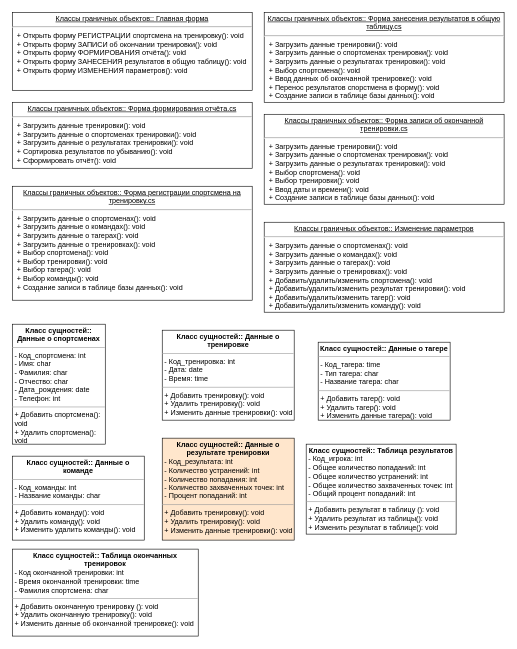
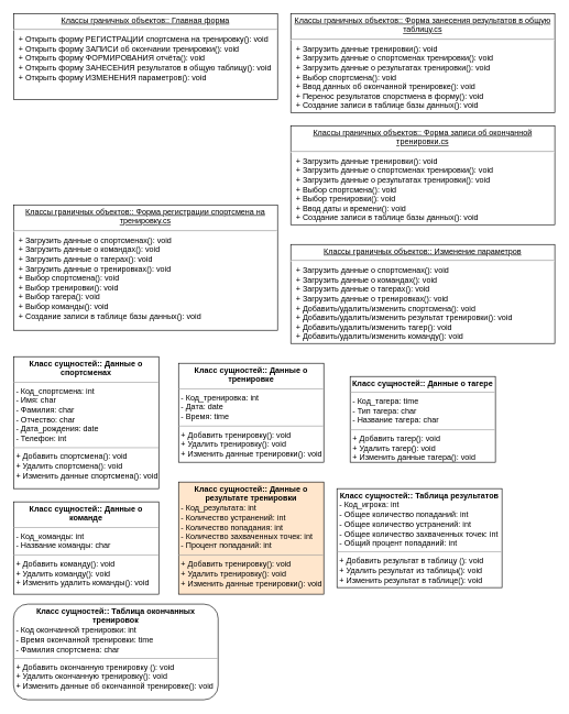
  <mxCell id="0" />
  <mxCell id="1" parent="0" />
  <mxCell id="2" value="&lt;p style=&quot;margin:0px;margin-top:4px;text-align:center;text-decoration:underline;&quot;&gt;Классы граничных объектов:: Главная форма&lt;br&gt;&lt;/p&gt;&lt;hr&gt;&lt;p style=&quot;margin:0px;margin-left:8px;&quot;&gt;+ Открыть форму РЕГИСТРАЦИИ спортсмена на тренировку(): void&lt;br&gt;+ Открыть форму ЗАПИСИ об окончании тренировки(): void&lt;br&gt;+ Открыть форму ФОРМИРОВАНИЯ отчёта(): void&lt;br&gt;&lt;/p&gt;&lt;p style=&quot;margin:0px;margin-left:8px;&quot;&gt;+ Открыть форму ЗАНЕСЕНИЯ результатов в общую таблицу(): void&lt;br&gt;&lt;/p&gt;&lt;p style=&quot;margin:0px;margin-left:8px;&quot;&gt;+ Открыть форму ИЗМЕНЕНИЯ параметров(): void&lt;br&gt;&lt;/p&gt;" style="verticalAlign=top;align=left;overflow=fill;fontSize=12;fontFamily=Helvetica;html=1;whiteSpace=wrap;" parent="1" vertex="1"><mxGeometry x="20" y="20" width="400" height="130" as="geometry" /></mxCell>
- <mxCell id="3" value="&lt;p style=&quot;margin:0px;margin-top:4px;text-align:center;text-decoration:underline;&quot;&gt;Классы граничных объектов:: Форма формирования отчёта.cs&lt;br&gt;&lt;/p&gt;&lt;hr&gt;&lt;p style=&quot;margin:0px;margin-left:8px;&quot;&gt;+ Загрузить данные тренировки(): void&lt;br&gt;+ Загрузить данные о спортсменах тренировки(): void&lt;br&gt;+ Загрузить данные о результатах тренировки(): void&lt;br&gt;&lt;/p&gt;&lt;p style=&quot;margin:0px;margin-left:8px;&quot;&gt;+ Сортировка результатов по убыванию(): void&lt;br&gt;&lt;/p&gt;&lt;p style=&quot;margin:0px;margin-left:8px;&quot;&gt;+ Сформировать отчёт(): void&lt;br&gt;&lt;/p&gt;" style="verticalAlign=top;align=left;overflow=fill;fontSize=12;fontFamily=Helvetica;html=1;whiteSpace=wrap;" parent="1" vertex="1"><mxGeometry x="20" y="170" width="400" height="110" as="geometry" /></mxCell>
  <mxCell id="4" value="&lt;p style=&quot;margin:0px;margin-top:4px;text-align:center;text-decoration:underline;&quot;&gt;Классы граничных объектов:: Форма занесения результатов в общую таблицу.cs&lt;br&gt;&lt;/p&gt;&lt;hr&gt;&lt;p style=&quot;margin:0px;margin-left:8px;&quot;&gt;+ Загрузить данные тренировки(): void&lt;br&gt;+ Загрузить данные о спортсменах тренировки(): void&lt;br&gt;+ Загрузить данные о результатах тренировки(): void&lt;br&gt;&lt;/p&gt;&lt;p style=&quot;margin:0px;margin-left:8px;&quot;&gt;+ Выбор спортсмена(): void&lt;br&gt;&lt;/p&gt;&lt;p style=&quot;margin:0px;margin-left:8px;&quot;&gt;+ Ввод данных об окончанной тренировке(): void&lt;/p&gt;&lt;p style=&quot;margin:0px;margin-left:8px;&quot;&gt;+ Перенос результатов спорстмена в форму(): void&lt;br&gt;&lt;/p&gt;&lt;p style=&quot;margin:0px;margin-left:8px;&quot;&gt;+ Создание записи в таблице базы данных(): void&lt;br&gt;&lt;/p&gt;" style="verticalAlign=top;align=left;overflow=fill;fontSize=12;fontFamily=Helvetica;html=1;whiteSpace=wrap;" parent="1" vertex="1"><mxGeometry x="440" y="20" width="400" height="150" as="geometry" /></mxCell>
  <mxCell id="5" value="&lt;p style=&quot;margin:0px;margin-top:4px;text-align:center;text-decoration:underline;&quot;&gt;Классы граничных объектов:: Форма записи об окончанной тренировки.cs&lt;br&gt;&lt;/p&gt;&lt;hr&gt;&lt;p style=&quot;margin:0px;margin-left:8px;&quot;&gt;+ Загрузить данные тренировки(): void&lt;br&gt;+ Загрузить данные о спортсменах тренировки(): void&lt;br&gt;+ Загрузить данные о результатах тренировки(): void&lt;br&gt;&lt;/p&gt;&lt;p style=&quot;margin:0px;margin-left:8px;&quot;&gt;+ Выбор спортсмена(): void&lt;br&gt;&lt;/p&gt;&lt;p style=&quot;margin:0px;margin-left:8px;&quot;&gt;+ Выбор тренировки(): void&lt;/p&gt;&lt;p style=&quot;margin:0px;margin-left:8px;&quot;&gt;+ Ввод даты и времени(): void&lt;br&gt;&lt;/p&gt;&lt;p style=&quot;margin:0px;margin-left:8px;&quot;&gt;+ Создание записи в таблице базы данных(): void&lt;br&gt;&lt;/p&gt;" style="verticalAlign=top;align=left;overflow=fill;fontSize=12;fontFamily=Helvetica;html=1;whiteSpace=wrap;" parent="1" vertex="1"><mxGeometry x="440" y="190" width="400" height="150" as="geometry" /></mxCell>
  <mxCell id="6" value="&lt;p style=&quot;margin:0px;margin-top:4px;text-align:center;text-decoration:underline;&quot;&gt;Классы граничных объектов:: Форма регистрации спортсмена на тренировку.cs&lt;br&gt;&lt;/p&gt;&lt;hr&gt;&lt;p style=&quot;margin:0px;margin-left:8px;&quot;&gt;+ Загрузить данные о спортсменах(): void&lt;br&gt;+ Загрузить данные о командах(): void&lt;br&gt;+ Загрузить данные о тагерах(): void&lt;br&gt;&lt;/p&gt;&lt;p style=&quot;margin:0px;margin-left:8px;&quot;&gt;+ Загрузить данные о тренировках(): void&lt;br&gt;&lt;/p&gt;&lt;p style=&quot;margin:0px;margin-left:8px;&quot;&gt;+ Выбор спортсмена(): void&lt;br&gt;&lt;/p&gt;&lt;p style=&quot;margin:0px;margin-left:8px;&quot;&gt;+ Выбор тренировки(): void&lt;/p&gt;&lt;p style=&quot;margin:0px;margin-left:8px;&quot;&gt;+ Выбор тагера(): void&lt;br&gt;&lt;/p&gt;&lt;p style=&quot;margin:0px;margin-left:8px;&quot;&gt;+ Выбор команды(): void&lt;br&gt;&lt;/p&gt;&lt;p style=&quot;margin:0px;margin-left:8px;&quot;&gt;&lt;span style=&quot;background-color: initial;&quot;&gt;+ Создание записи в таблице базы данных(): void&lt;/span&gt;&lt;br&gt;&lt;/p&gt;" style="verticalAlign=top;align=left;overflow=fill;fontSize=12;fontFamily=Helvetica;html=1;whiteSpace=wrap;" parent="1" vertex="1"><mxGeometry x="20" y="310" width="400" height="190" as="geometry" /></mxCell>
  <mxCell id="7" value="&lt;p style=&quot;margin:0px;margin-top:4px;text-align:center;text-decoration:underline;&quot;&gt;Классы граничных объектов:: Изменение параметров&lt;br&gt;&lt;/p&gt;&lt;hr&gt;&lt;p style=&quot;margin:0px;margin-left:8px;&quot;&gt;+ Загрузить данные о спортсменах(): void&lt;br&gt;+ Загрузить данные о командах(): void&lt;br&gt;+ Загрузить данные о тагерах(): void&lt;br&gt;&lt;/p&gt;&lt;p style=&quot;margin:0px;margin-left:8px;&quot;&gt;+ Загрузить данные о тренировках(): void&lt;br&gt;&lt;/p&gt;&lt;p style=&quot;margin:0px;margin-left:8px;&quot;&gt;+ Добавить/удалить/изменить спортсмена(): void&lt;br&gt;&lt;/p&gt;&lt;p style=&quot;margin:0px;margin-left:8px;&quot;&gt;+ Добавить/удалить/изменить результат тренировки(): void&lt;/p&gt;&lt;p style=&quot;margin:0px;margin-left:8px;&quot;&gt;+ Добавить/удалить/изменить тагер(): void&lt;br&gt;&lt;/p&gt;&lt;p style=&quot;margin:0px;margin-left:8px;&quot;&gt;+&amp;nbsp;Добавить/удалить/изменить команду(): void&lt;/p&gt;" style="verticalAlign=top;align=left;overflow=fill;fontSize=12;fontFamily=Helvetica;html=1;whiteSpace=wrap;" parent="1" vertex="1"><mxGeometry x="440" y="370" width="400" height="150" as="geometry" /></mxCell>
- <mxCell id="8" value="&lt;p style=&quot;margin:0px;margin-top:4px;text-align:center;&quot;&gt;&lt;b&gt;Класс сущностей:: Данные о спортсменах&lt;/b&gt;&lt;/p&gt;&lt;hr size=&quot;1&quot;&gt;&lt;p style=&quot;margin:0px;margin-left:4px;&quot;&gt;- Код_спортсмена: int&lt;br&gt;- Имя: char&lt;/p&gt;&lt;p style=&quot;margin:0px;margin-left:4px;&quot;&gt;- Фамилия: char&lt;/p&gt;&lt;p style=&quot;margin:0px;margin-left:4px;&quot;&gt;- Отчество: char&lt;/p&gt;&lt;p style=&quot;margin:0px;margin-left:4px;&quot;&gt;- Дата_рождения: date&lt;/p&gt;&lt;p style=&quot;margin:0px;margin-left:4px;&quot;&gt;- Телефон: int&lt;/p&gt;&lt;hr size=&quot;1&quot;&gt;&lt;p style=&quot;margin:0px;margin-left:4px;&quot;&gt;+ Добавить спортсмена(): void&lt;br&gt;+ Удалить спортсмена(): void&lt;br&gt;&lt;/p&gt;&lt;p style=&quot;margin:0px;margin-left:4px;&quot;&gt;+ Изменить данные спортсмена(): void&lt;br&gt;&lt;/p&gt;" style="verticalAlign=top;align=left;overflow=fill;fontSize=12;fontFamily=Helvetica;html=1;whiteSpace=wrap;" parent="1" vertex="1"><mxGeometry x="20" y="540" width="155" height="200" as="geometry" /></mxCell>
+ <mxCell id="8" value="&lt;p style=&quot;margin:0px;margin-top:4px;text-align:center;&quot;&gt;&lt;b&gt;Класс сущностей:: Данные о спортсменах&lt;/b&gt;&lt;/p&gt;&lt;hr size=&quot;1&quot;&gt;&lt;p style=&quot;margin:0px;margin-left:4px;&quot;&gt;- Код_спортсмена: int&lt;br&gt;- Имя: char&lt;/p&gt;&lt;p style=&quot;margin:0px;margin-left:4px;&quot;&gt;- Фамилия: char&lt;/p&gt;&lt;p style=&quot;margin:0px;margin-left:4px;&quot;&gt;- Отчество: char&lt;/p&gt;&lt;p style=&quot;margin:0px;margin-left:4px;&quot;&gt;- Дата_рождения: date&lt;/p&gt;&lt;p style=&quot;margin:0px;margin-left:4px;&quot;&gt;- Телефон: int&lt;/p&gt;&lt;hr size=&quot;1&quot;&gt;&lt;p style=&quot;margin:0px;margin-left:4px;&quot;&gt;+ Добавить спортсмена(): void&lt;br&gt;+ Удалить спортсмена(): void&lt;br&gt;&lt;/p&gt;&lt;p style=&quot;margin:0px;margin-left:4px;&quot;&gt;+ Изменить данные спортсмена(): void&lt;br&gt;&lt;/p&gt;" style="verticalAlign=top;align=left;overflow=fill;fontSize=12;fontFamily=Helvetica;html=1;whiteSpace=wrap;" parent="1" vertex="1"><mxGeometry x="20" y="540" width="220" height="200" as="geometry" /></mxCell>
  <mxCell id="9" value="&lt;p style=&quot;margin:0px;margin-top:4px;text-align:center;&quot;&gt;&lt;b&gt;Класс сущностей:: Данные о тренировке&lt;/b&gt;&lt;/p&gt;&lt;hr size=&quot;1&quot;&gt;&lt;p style=&quot;margin:0px;margin-left:4px;&quot;&gt;- Код_тренировка: int&lt;br&gt;- Дата: date&lt;/p&gt;&lt;p style=&quot;margin:0px;margin-left:4px;&quot;&gt;- Время: time&lt;/p&gt;&lt;hr size=&quot;1&quot;&gt;&lt;p style=&quot;margin:0px;margin-left:4px;&quot;&gt;+ Добавить тренировку(): void&lt;br&gt;+ Удалить тренировку(): void&lt;br&gt;&lt;/p&gt;&lt;p style=&quot;margin:0px;margin-left:4px;&quot;&gt;+ Изменить данные тренировки(): void&lt;br&gt;&lt;/p&gt;" style="verticalAlign=top;align=left;overflow=fill;fontSize=12;fontFamily=Helvetica;html=1;whiteSpace=wrap;" parent="1" vertex="1"><mxGeometry x="270" y="550" width="220" height="150" as="geometry" /></mxCell>
  <mxCell id="10" value="&lt;p style=&quot;margin:0px;margin-top:4px;text-align:center;&quot;&gt;&lt;b&gt;Класс сущностей:: Данные о тагере&lt;/b&gt;&lt;/p&gt;&lt;hr size=&quot;1&quot;&gt;&lt;p style=&quot;margin:0px;margin-left:4px;&quot;&gt;- Код_тагера: time&lt;br&gt;- Тип тагера: char&lt;/p&gt;&lt;p style=&quot;margin:0px;margin-left:4px;&quot;&gt;- Название тагера: char&lt;/p&gt;&lt;hr size=&quot;1&quot;&gt;&lt;p style=&quot;margin:0px;margin-left:4px;&quot;&gt;+ Добавить тагер(): void&lt;br&gt;+ Удалить тагер(): void&lt;br&gt;&lt;/p&gt;&lt;p style=&quot;margin:0px;margin-left:4px;&quot;&gt;+ Изменить данные тагера(): void&lt;br&gt;&lt;/p&gt;" style="verticalAlign=top;align=left;overflow=fill;fontSize=12;fontFamily=Helvetica;html=1;whiteSpace=wrap;" parent="1" vertex="1"><mxGeometry x="530" y="570" width="220" height="130" as="geometry" /></mxCell>
  <mxCell id="11" value="&lt;p style=&quot;margin:0px;margin-top:4px;text-align:center;&quot;&gt;&lt;b&gt;Класс сущностей:: Данные о команде&lt;/b&gt;&lt;/p&gt;&lt;hr size=&quot;1&quot;&gt;&lt;p style=&quot;margin:0px;margin-left:4px;&quot;&gt;- Код_команды: int&lt;br&gt;- Название команды: char&lt;/p&gt;&lt;hr size=&quot;1&quot;&gt;&lt;p style=&quot;margin:0px;margin-left:4px;&quot;&gt;+ Добавить команду(): void&lt;br&gt;+ Удалить команду(): void&lt;br&gt;&lt;/p&gt;&lt;p style=&quot;margin:0px;margin-left:4px;&quot;&gt;+ Изменить удалить команды(): void&lt;br&gt;&lt;/p&gt;" style="verticalAlign=top;align=left;overflow=fill;fontSize=12;fontFamily=Helvetica;html=1;whiteSpace=wrap;" parent="1" vertex="1"><mxGeometry x="20" y="760" width="220" height="140" as="geometry" /></mxCell>
  <mxCell id="12" value="&lt;p style=&quot;margin:0px;margin-top:4px;text-align:center;&quot;&gt;&lt;b&gt;Класс сущностей:: Данные о результате тренировки&lt;/b&gt;&lt;/p&gt;&lt;p style=&quot;margin:0px;margin-left:4px;&quot;&gt;- Код_результата: int&lt;br&gt;- Количество устранений: int&lt;/p&gt;&lt;p style=&quot;margin:0px;margin-left:4px;&quot;&gt;- Количество попадания: int&lt;/p&gt;&lt;p style=&quot;margin:0px;margin-left:4px;&quot;&gt;- Количество захваченных точек: int&lt;br&gt;&lt;/p&gt;&lt;p style=&quot;margin:0px;margin-left:4px;&quot;&gt;- Процент попаданий: int&lt;br&gt;&lt;/p&gt;&lt;hr size=&quot;1&quot;&gt;&lt;p style=&quot;margin:0px;margin-left:4px;&quot;&gt;+ Добавить тренировку(): void&lt;br&gt;+ Удалить тренировку(): void&lt;br&gt;&lt;/p&gt;&lt;p style=&quot;margin:0px;margin-left:4px;&quot;&gt;+ Изменить данные тренировки(): void&lt;br&gt;&lt;/p&gt;" style="verticalAlign=top;align=left;overflow=fill;fontSize=12;fontFamily=Helvetica;html=1;whiteSpace=wrap;fillColor=#ffe6cc;" parent="1" vertex="1"><mxGeometry x="270" y="730" width="220" height="170" as="geometry" /></mxCell>
  <mxCell id="13" value="&lt;p style=&quot;margin:0px;margin-top:4px;text-align:center;&quot;&gt;&lt;b&gt;Класс сущностей:: Таблица результатов&lt;/b&gt;&lt;/p&gt;&lt;p style=&quot;margin:0px;margin-left:4px;&quot;&gt;- Код_игрока: int&lt;br&gt;- Общее количество попаданий: int&lt;/p&gt;&lt;p style=&quot;margin:0px;margin-left:4px;&quot;&gt;- Общее количество устранений: int&lt;/p&gt;&lt;p style=&quot;margin:0px;margin-left:4px;&quot;&gt;- Общее количество захваченных точек: int&lt;br&gt;&lt;/p&gt;&lt;p style=&quot;margin:0px;margin-left:4px;&quot;&gt;- Общий процент попаданий: int&lt;br&gt;&lt;/p&gt;&lt;hr size=&quot;1&quot;&gt;&lt;p style=&quot;margin:0px;margin-left:4px;&quot;&gt;+ Добавить результат в таблицу (): void&lt;br&gt;+ Удалить результат из таблицы(): void&lt;br&gt;&lt;/p&gt;&lt;p style=&quot;margin:0px;margin-left:4px;&quot;&gt;+ Изменить результат в таблице(): void&lt;br&gt;&lt;/p&gt;" style="verticalAlign=top;align=left;overflow=fill;fontSize=12;fontFamily=Helvetica;html=1;whiteSpace=wrap;" parent="1" vertex="1"><mxGeometry x="510" y="740" width="250" height="150" as="geometry" /></mxCell>
- <mxCell id="14" value="&lt;p style=&quot;margin:0px;margin-top:4px;text-align:center;&quot;&gt;&lt;b&gt;Класс сущностей:: Таблица окончанных тренировок&lt;/b&gt;&lt;/p&gt;&lt;p style=&quot;margin:0px;margin-left:4px;&quot;&gt;- Код окончанной тренировки: int&lt;br&gt;- Время окончанной тренировки: time&lt;/p&gt;&lt;p style=&quot;margin:0px;margin-left:4px;&quot;&gt;- Фамилия спортсмена: char&lt;/p&gt;&lt;hr size=&quot;1&quot;&gt;&lt;p style=&quot;margin:0px;margin-left:4px;&quot;&gt;+ Добавить окончанную тренировку (): void&lt;br&gt;+ Удалить окончанную тренировку(): void&lt;br&gt;&lt;/p&gt;&lt;p style=&quot;margin:0px;margin-left:4px;&quot;&gt;+ Изменить данные об окончанной тренировке(): void&lt;br&gt;&lt;/p&gt;" style="verticalAlign=top;align=left;overflow=fill;fontSize=12;fontFamily=Helvetica;html=1;whiteSpace=wrap;" parent="1" vertex="1"><mxGeometry x="20" y="915" width="310" height="145" as="geometry" /></mxCell>
+ <mxCell id="14" value="&lt;p style=&quot;margin:0px;margin-top:4px;text-align:center;&quot;&gt;&lt;b&gt;Класс сущностей:: Таблица окончанных тренировок&lt;/b&gt;&lt;/p&gt;&lt;p style=&quot;margin:0px;margin-left:4px;&quot;&gt;- Код окончанной тренировки: int&lt;br&gt;- Время окончанной тренировки: time&lt;/p&gt;&lt;p style=&quot;margin:0px;margin-left:4px;&quot;&gt;- Фамилия спортсмена: char&lt;/p&gt;&lt;hr size=&quot;1&quot;&gt;&lt;p style=&quot;margin:0px;margin-left:4px;&quot;&gt;+ Добавить окончанную тренировку (): void&lt;br&gt;+ Удалить окончанную тренировку(): void&lt;br&gt;&lt;/p&gt;&lt;p style=&quot;margin:0px;margin-left:4px;&quot;&gt;+ Изменить данные об окончанной тренировке(): void&lt;br&gt;&lt;/p&gt;" style="verticalAlign=top;align=left;overflow=fill;fontSize=12;fontFamily=Helvetica;html=1;whiteSpace=wrap;rounded=1;" parent="1" vertex="1"><mxGeometry x="20" y="915" width="310" height="145" as="geometry" /></mxCell>
